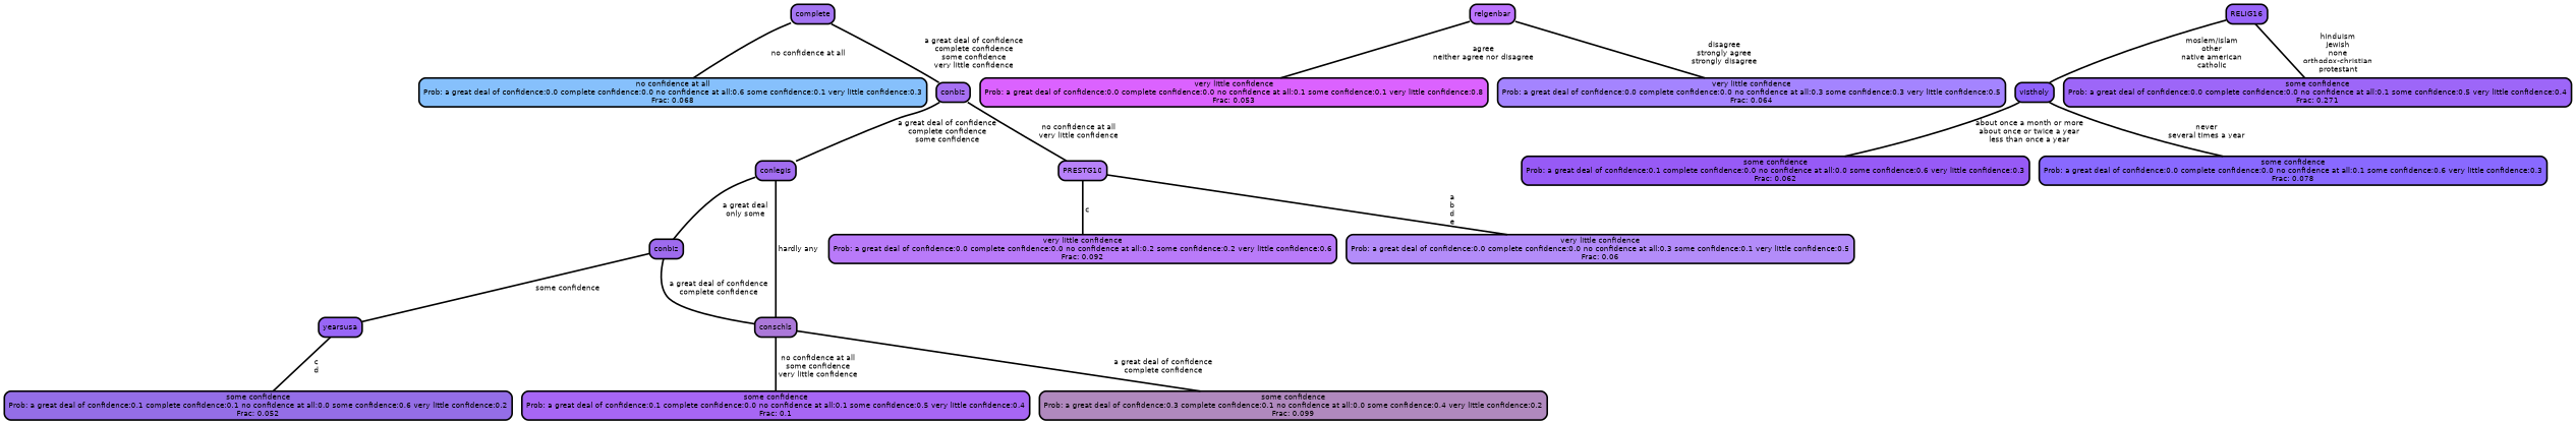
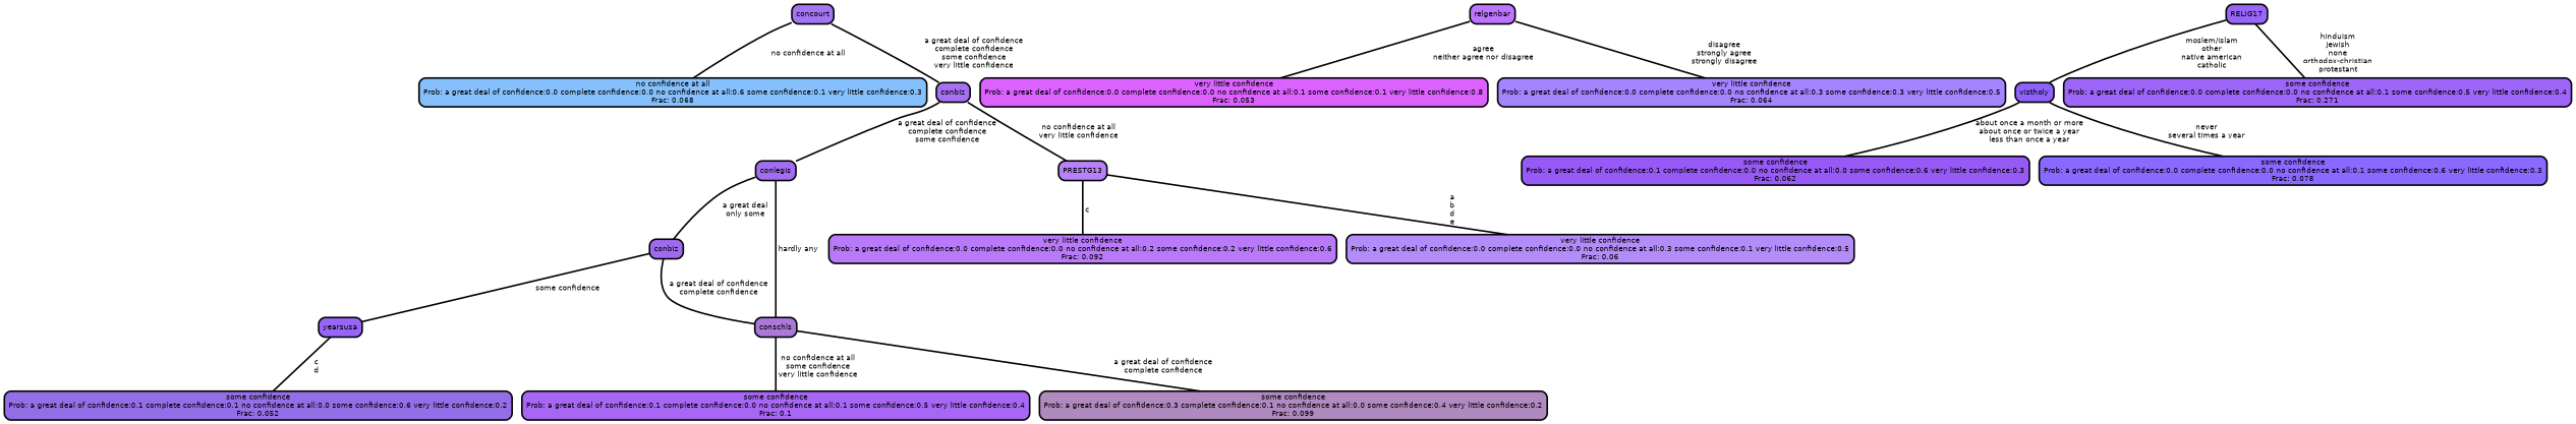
  graph {
    ranksep="0 equally"
    splines=straight
    node [color=black fontcolor=black fontname=helvetica penwidth=3 shape=box style="filled, rounded"]
    edge [color=black fontname=helvetica penwidth=3]
    n1 [fillcolor="#86c0fc" label="no confidence at all\nProb: a great deal of confidence:0.0 complete confidence:0.0 no confidence at all:0.6 some confidence:0.1 very little confidence:0.3\nFrac: 0.068"]
-   n2 [fillcolor="#a475f2" label=complete]
+   n2 [fillcolor="#a475f2" label=concourt]
    n3 [fillcolor="#a670f2" label=conbiz]
    n4 [fillcolor="#a26df0" label=conlegis]
-   n5 [fillcolor="#b781f9" label=PRESTG10]
+   n5 [fillcolor="#b781f9" label=PRESTG13]
    n6 [fillcolor="#db62ff" label="very little confidence\nProb: a great deal of confidence:0.0 complete confidence:0.0 no confidence at all:0.1 some confidence:0.1 very little confidence:0.8\nFrac: 0.053"]
    n7 [fillcolor="#bd74ff" label=relgenbar]
    n8 [fillcolor="#a484ff" label="very little confidence\nProb: a great deal of confidence:0.0 complete confidence:0.0 no confidence at all:0.3 some confidence:0.3 very little confidence:0.5\nFrac: 0.064"]
    n9 [fillcolor="#9e6bee" label=conbiz]
    n10 [fillcolor="#ab78d9" label=conschls]
    n11 [fillcolor="#9866f7" label=yearsusa]
    n12 [fillcolor="#b089be" label="some confidence\nProb: a great deal of confidence:0.3 complete confidence:0.1 no confidence at all:0.0 some confidence:0.4 very little confidence:0.2\nFrac: 0.099"]
    n13 [fillcolor="#a766f4" label="some confidence\nProb: a great deal of confidence:0.1 complete confidence:0.0 no confidence at all:0.1 some confidence:0.5 very little confidence:0.4\nFrac: 0.1"]
    n14 [fillcolor="#946ee7" label="some confidence\nProb: a great deal of confidence:0.1 complete confidence:0.1 no confidence at all:0.0 some confidence:0.6 very little confidence:0.2\nFrac: 0.052"]
-   n15 [fillcolor="#9965f9" label=RELIG16]
+   n15 [fillcolor="#9965f9" label=RELIG17]
    n16 [fillcolor="#8f62fb" label=vistholy]
    n17 [fillcolor="#9d66f8" label="some confidence\nProb: a great deal of confidence:0.0 complete confidence:0.0 no confidence at all:0.1 some confidence:0.5 very little confidence:0.4\nFrac: 0.271"]
    n18 [fillcolor="#975af6" label="some confidence\nProb: a great deal of confidence:0.1 complete confidence:0.0 no confidence at all:0.0 some confidence:0.6 very little confidence:0.3\nFrac: 0.062"]
    n19 [fillcolor="#8969ff" label="some confidence\nProb: a great deal of confidence:0.0 complete confidence:0.0 no confidence at all:0.1 some confidence:0.6 very little confidence:0.3\nFrac: 0.078"]
    n20 [fillcolor="#b97af9" label="very little confidence\nProb: a great deal of confidence:0.0 complete confidence:0.0 no confidence at all:0.2 some confidence:0.2 very little confidence:0.6\nFrac: 0.092"]
    n21 [fillcolor="#b38cf9" label="very little confidence\nProb: a great deal of confidence:0.0 complete confidence:0.0 no confidence at all:0.3 some confidence:0.1 very little confidence:0.5\nFrac: 0.06"]
    subgraph sub_1 {
      rank=same
    }
    n2 -- n1 [label=" no confidence at all"]
    n2 -- n3 [label=" a great deal of confidence\n complete confidence\n some confidence\n very little confidence"]
    n3 -- n4 [label=" a great deal of confidence\n complete confidence\n some confidence"]
    n3 -- n5 [label=" no confidence at all\n very little confidence"]
    n4 -- n9 [label=" a great deal\n only some"]
    n4 -- n10 [label=" hardly any"]
    n5 -- n20 [label=" c"]
    n5 -- n21 [label=" a\n b\n d\n e"]
    n7 -- n6 [label=" agree\n neither agree nor disagree"]
    n7 -- n8 [label=" disagree\n strongly agree\n strongly disagree"]
    n9 -- n10 [label=" a great deal of confidence\n complete confidence"]
    n9 -- n11 [label=" some confidence"]
    n10 -- n12 [label=" a great deal of confidence\n complete confidence"]
    n10 -- n13 [label=" no confidence at all\n some confidence\n very little confidence"]
    n11 -- n14 [label=" c\n d"]
    n15 -- n16 [label=" moslem/islam\n other\n native american\n catholic"]
    n15 -- n17 [label=" hinduism\n jewish\n none\n orthodox-christian\n protestant"]
    n16 -- n18 [label=" about once a month or more\n about once or twice a year\n less than once a year"]
    n16 -- n19 [label=" never\n several times a year"]
  }
